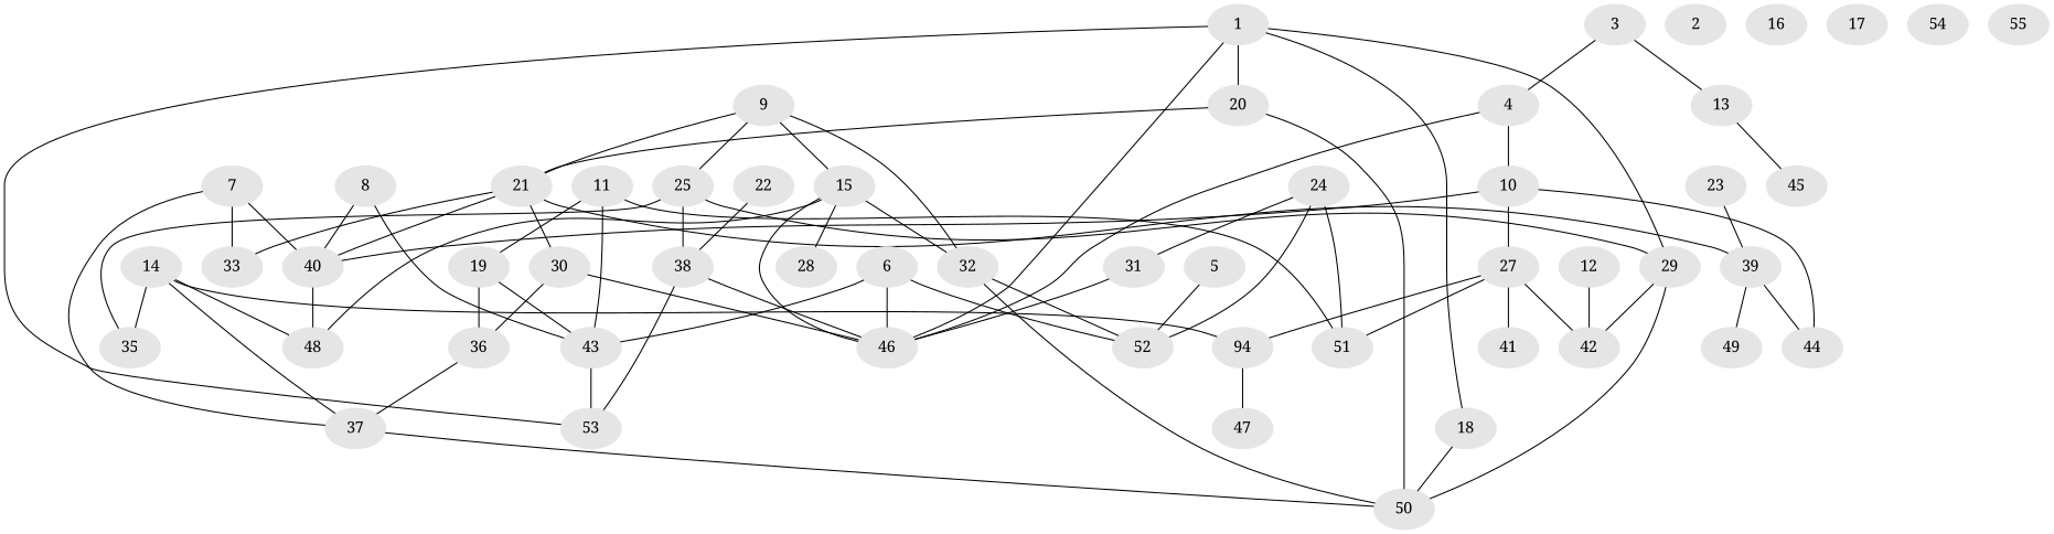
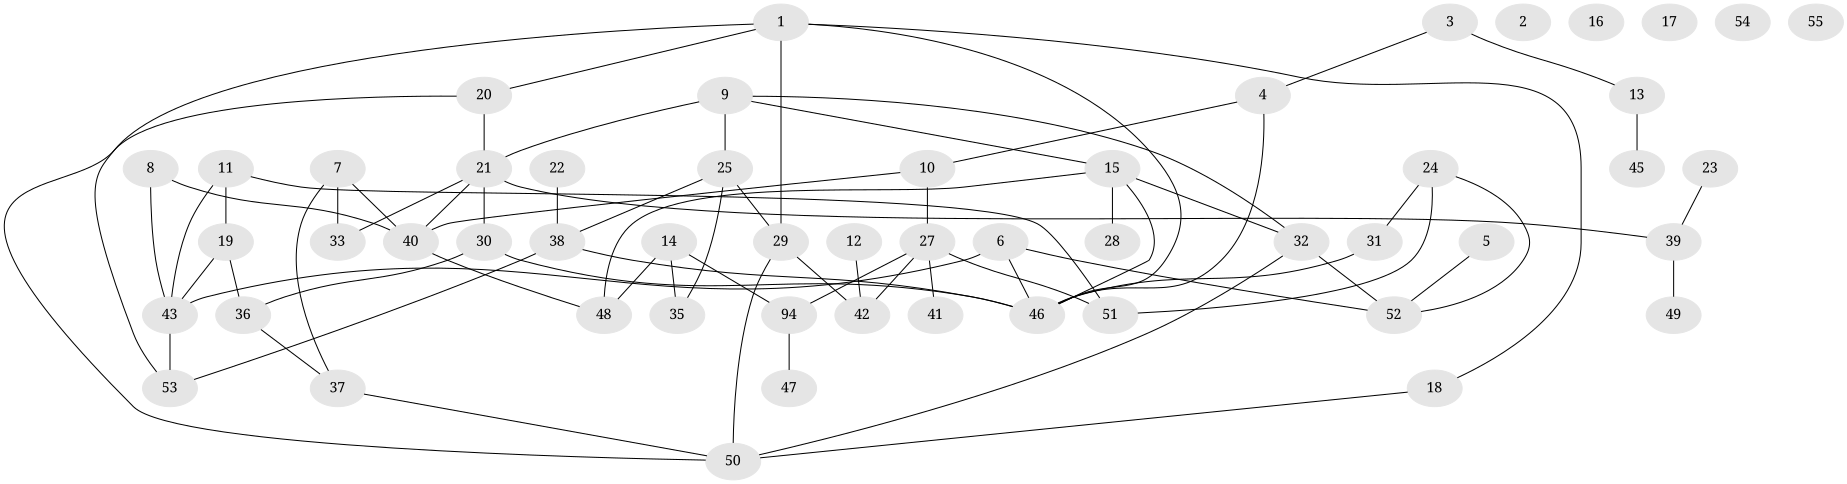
  graph {
    fontname="Noto Serif"
    node [color=gray90 fontname="Noto Serif" style=filled]
    edge [fontname="Noto Serif"]
    1
    18
    20
    29
    46
    53
    50
    21
    42
    2
    3
    4
    13
    10
    45
    40
    27
-   44
    5
    52
    6
    43
    7
    33
    37
    48
    8
    9
    15
    25
    32
    28
    30
    39
    35
    38
    51
    n38 [label=94]
    41
    11
    19
    36
    12
    14
    47
    16
    17
    49
    22
    23
    24
    31
    54
    55
    1 -- 18
    1 -- 20
    1 -- 29
    1 -- 46
    1 -- 53
    18 -- 50
    20 -- 50
    20 -- 21
    29 -- 50
    29 -- 42
    21 -- 40
    21 -- 33
    21 -- 30
    21 -- 39
    3 -- 4
    3 -- 13
    4 -- 46
    4 -- 10
    13 -- 45
    10 -- 40
    10 -- 27
-   10 -- 44
    40 -- 48
    27 -- 42
    27 -- 51
    27 -- n38
    27 -- 41
    5 -- 52
    6 -- 46
    6 -- 52
    6 -- 43
    43 -- 53
    7 -- 40
    7 -- 33
    7 -- 37
    37 -- 50
    8 -- 40
    8 -- 43
    9 -- 21
    9 -- 15
    9 -- 25
    9 -- 32
    15 -- 46
    15 -- 48
    15 -- 32
    15 -- 28
    25 -- 29
    25 -- 35
    25 -- 38
    32 -- 50
    32 -- 52
    30 -- 46
    30 -- 36
-   39 -- 44
    39 -- 49
    38 -- 46
    38 -- 53
    n38 -- 47
    11 -- 43
    11 -- 51
    11 -- 19
    19 -- 43
    19 -- 36
    36 -- 37
    12 -- 42
-   14 -- 37
    14 -- 48
    14 -- 35
    14 -- n38
    22 -- 38
    23 -- 39
    24 -- 52
    24 -- 51
    24 -- 31
    31 -- 46
  }
